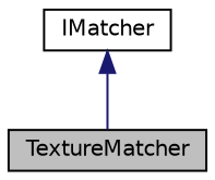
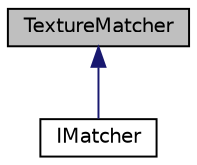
  digraph {
    node [color=black fontname=Helvetica fontsize=10 shape=record style=filled]
    n1 [fillcolor=grey75 fontcolor=black height=0.2 label=TextureMatcher width=0.4]
    n2 [fillcolor=white height=0.2 label=IMatcher width=0.4]
-   n2 -> n1 [color=midnightblue dir=back fontname=Helvetica fontsize=10 labelfontname=Helvetica labelfontsize=10 style=solid]
+   n1 -> n2 [color=midnightblue dir=back fontname=Helvetica fontsize=10 labelfontname=Helvetica labelfontsize=10 style=solid]
  }
